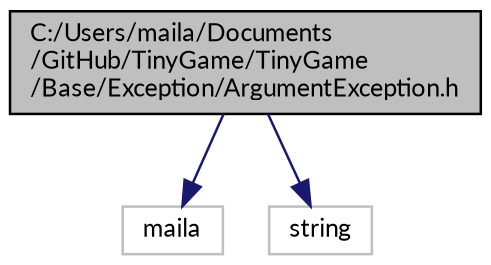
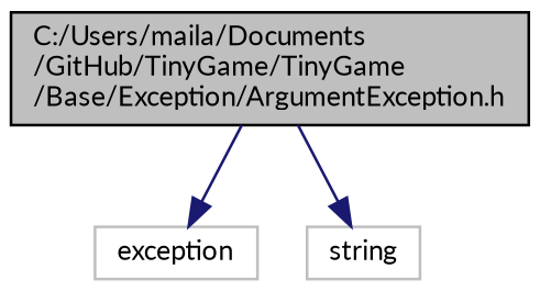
  digraph {
    fontname=Lato
    node [color=grey75 fillcolor=white fontname=Lato fontsize=10 shape=record style=filled]
    edge [color=midnightblue fontname=Lato fontsize=10 labelfontname=Helvetica labelfontsize=10 style=solid]
    n1 [color=black fillcolor=grey75 fontcolor=black height=0.2 label="C:/Users/maila/Documents\l/GitHub/TinyGame/TinyGame\l/Base/Exception/ArgumentException.h" width=0.4]
-   n2 [height=0.2 label=maila width=0.4]
+   n2 [height=0.2 label=exception width=0.4]
    n3 [height=0.2 label=string width=0.4]
    n1 -> n2
    n1 -> n3
  }
